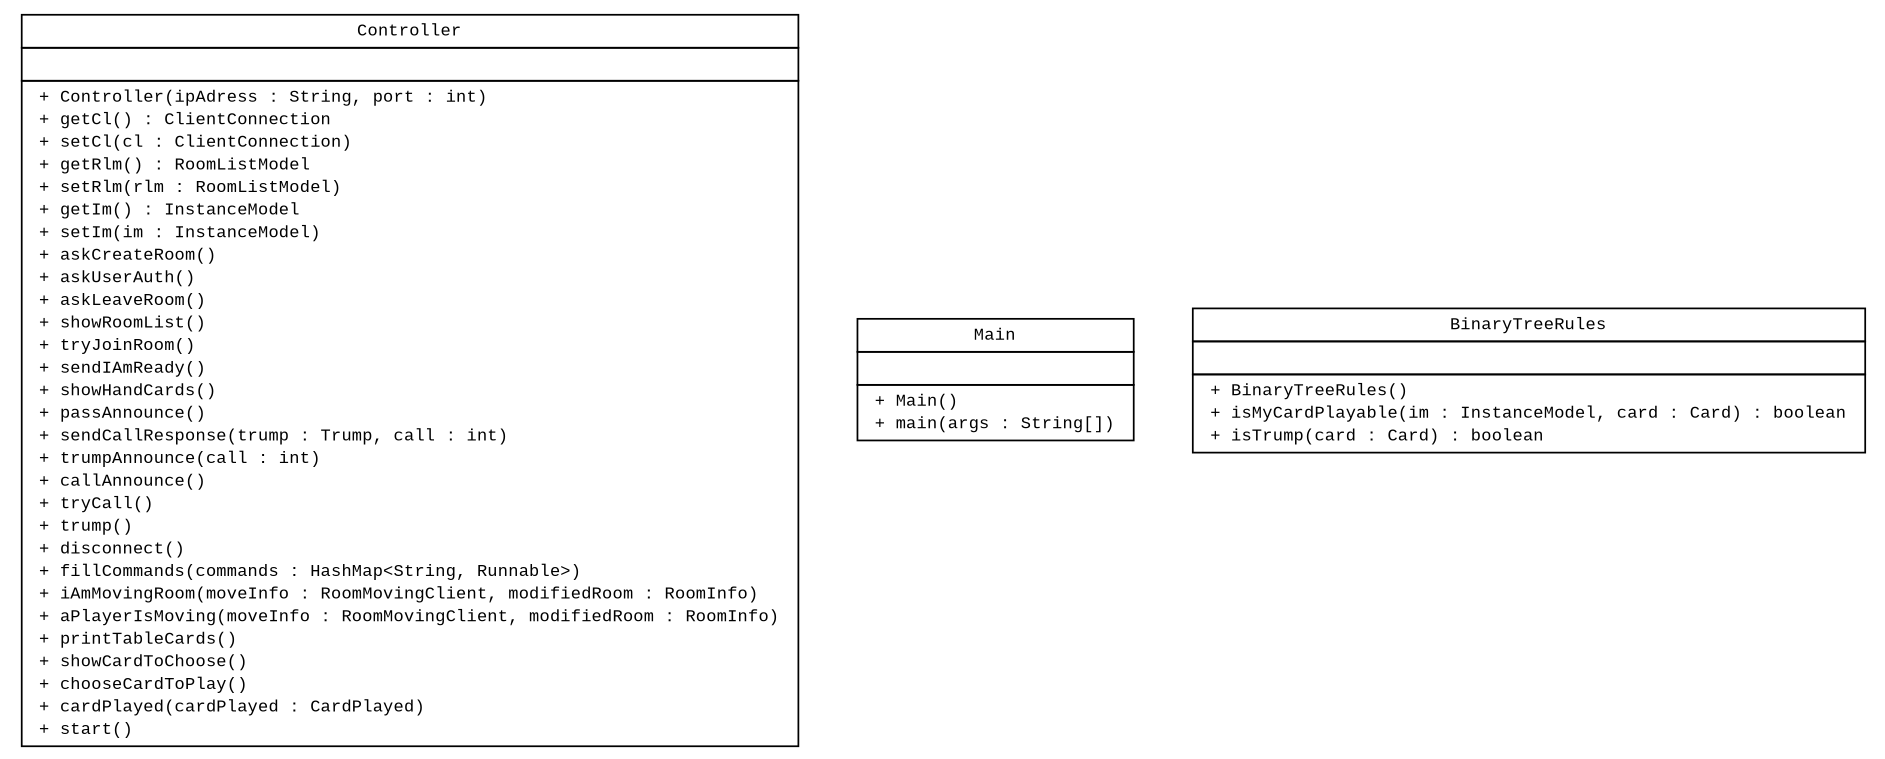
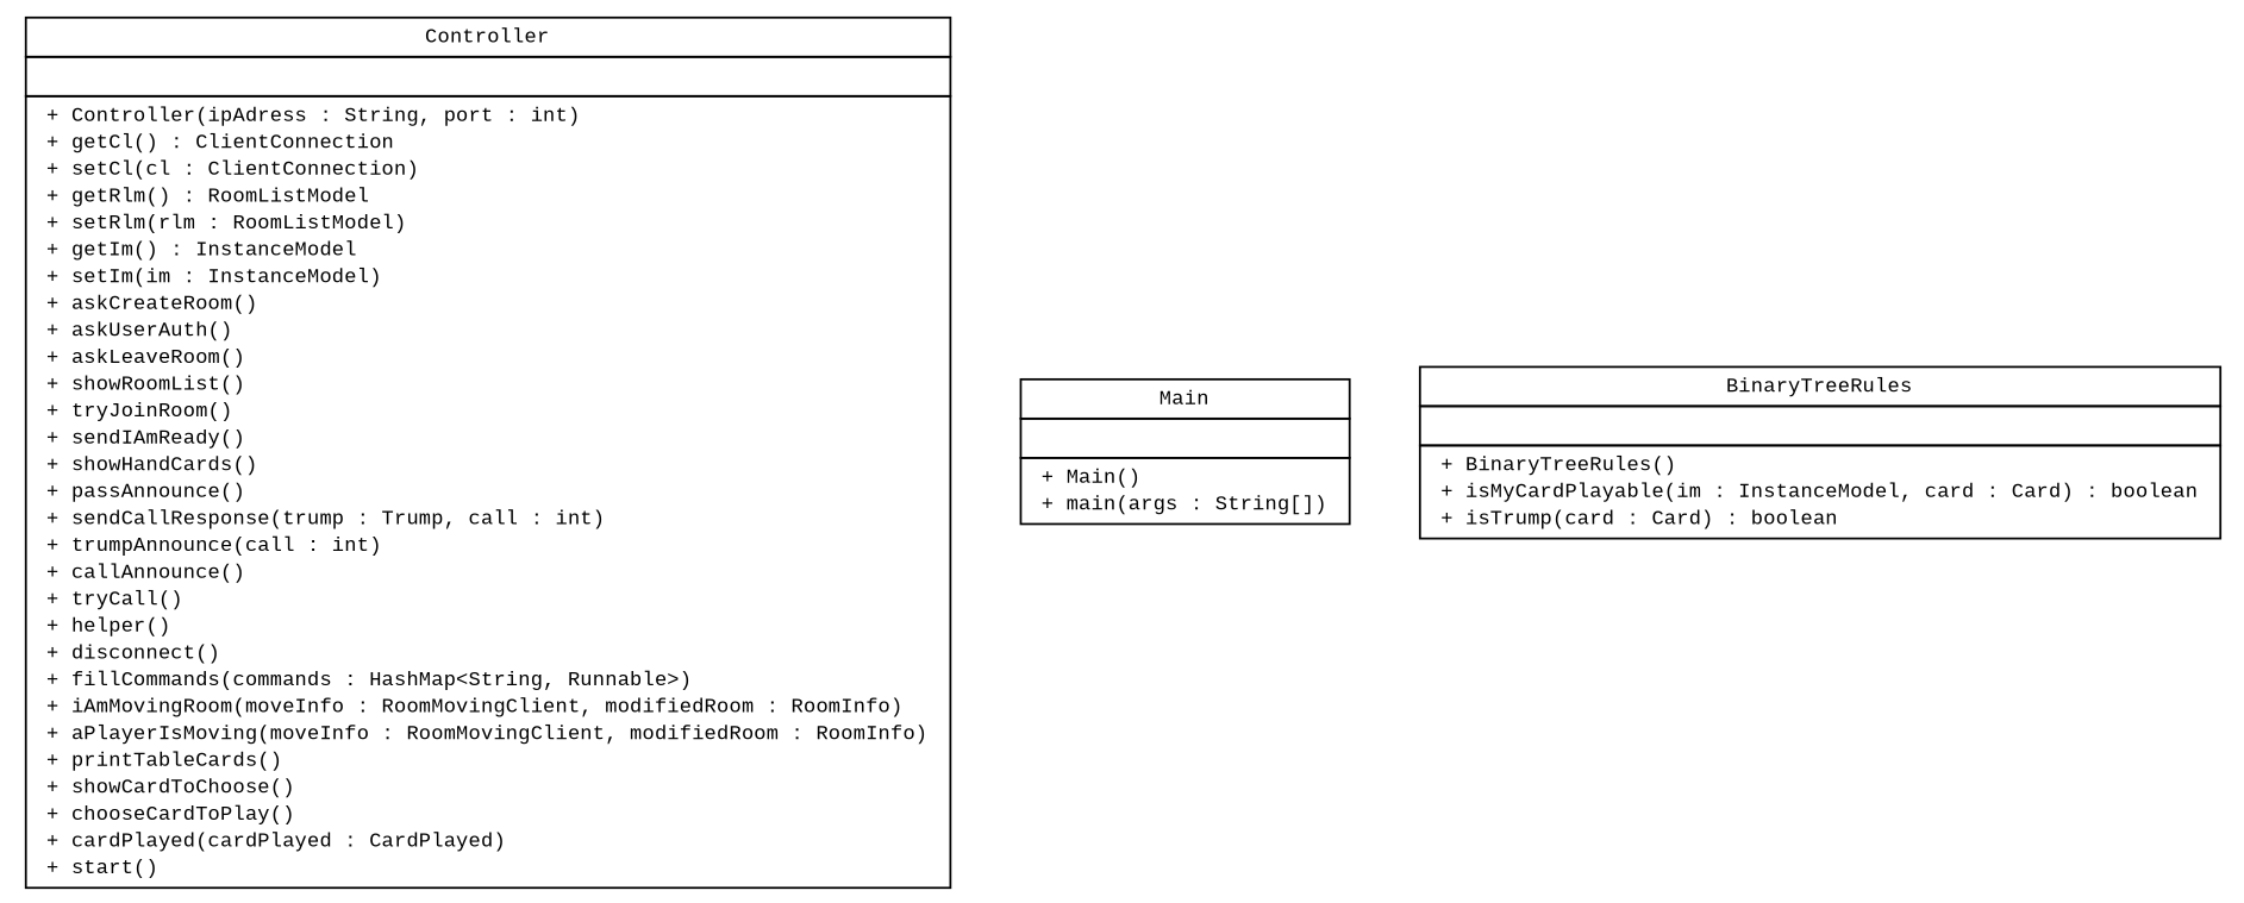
  digraph {
    nodesep=0.25
    ranksep=0.5
    fontname="Liberation Mono"
    node [fontcolor=black fontname="Liberation Mono" fontsize=10.0 shape=plaintext]
-   n1 [label=<<table title="Client.Controller" border="0" cellborder="1" cellspacing="0" cellpadding="2" port="p" href="./Controller.html"> 		<tr><td><table border="0" cellspacing="0" cellpadding="1"> <tr><td align="center" balign="center"> Controller </td></tr> 		</table></td></tr> 		<tr><td><table border="0" cellspacing="0" cellpadding="1"> <tr><td align="left" balign="left">  </td></tr> 		</table></td></tr> 		<tr><td><table border="0" cellspacing="0" cellpadding="1"> <tr><td align="left" balign="left"> + Controller(ipAdress : String, port : int) </td></tr> <tr><td align="left" balign="left"> + getCl() : ClientConnection </td></tr> <tr><td align="left" balign="left"> + setCl(cl : ClientConnection) </td></tr> <tr><td align="left" balign="left"> + getRlm() : RoomListModel </td></tr> <tr><td align="left" balign="left"> + setRlm(rlm : RoomListModel) </td></tr> <tr><td align="left" balign="left"> + getIm() : InstanceModel </td></tr> <tr><td align="left" balign="left"> + setIm(im : InstanceModel) </td></tr> <tr><td align="left" balign="left"> + askCreateRoom() </td></tr> <tr><td align="left" balign="left"> + askUserAuth() </td></tr> <tr><td align="left" balign="left"> + askLeaveRoom() </td></tr> <tr><td align="left" balign="left"> + showRoomList() </td></tr> <tr><td align="left" balign="left"> + tryJoinRoom() </td></tr> <tr><td align="left" balign="left"> + sendIAmReady() </td></tr> <tr><td align="left" balign="left"> + showHandCards() </td></tr> <tr><td align="left" balign="left"> + passAnnounce() </td></tr> <tr><td align="left" balign="left"> + sendCallResponse(trump : Trump, call : int) </td></tr> <tr><td align="left" balign="left"> + trumpAnnounce(call : int) </td></tr> <tr><td align="left" balign="left"> + callAnnounce() </td></tr> <tr><td align="left" balign="left"> + tryCall() </td></tr> <tr><td align="left" balign="left"> + trump() </td></tr> <tr><td align="left" balign="left"> + disconnect() </td></tr> <tr><td align="left" balign="left"> + fillCommands(commands : HashMap&lt;String, Runnable&gt;) </td></tr> <tr><td align="left" balign="left"> + iAmMovingRoom(moveInfo : RoomMovingClient, modifiedRoom : RoomInfo) </td></tr> <tr><td align="left" balign="left"> + aPlayerIsMoving(moveInfo : RoomMovingClient, modifiedRoom : RoomInfo) </td></tr> <tr><td align="left" balign="left"> + printTableCards() </td></tr> <tr><td align="left" balign="left"> + showCardToChoose() </td></tr> <tr><td align="left" balign="left"> + chooseCardToPlay() </td></tr> <tr><td align="left" balign="left"> + cardPlayed(cardPlayed : CardPlayed) </td></tr> <tr><td align="left" balign="left"> + start() </td></tr> 		</table></td></tr> 		</table>>]
+   n1 [label=<<table title="Client.Controller" border="0" cellborder="1" cellspacing="0" cellpadding="2" port="p" href="./Controller.html"> 		<tr><td><table border="0" cellspacing="0" cellpadding="1"> <tr><td align="center" balign="center"> Controller </td></tr> 		</table></td></tr> 		<tr><td><table border="0" cellspacing="0" cellpadding="1"> <tr><td align="left" balign="left">  </td></tr> 		</table></td></tr> 		<tr><td><table border="0" cellspacing="0" cellpadding="1"> <tr><td align="left" balign="left"> + Controller(ipAdress : String, port : int) </td></tr> <tr><td align="left" balign="left"> + getCl() : ClientConnection </td></tr> <tr><td align="left" balign="left"> + setCl(cl : ClientConnection) </td></tr> <tr><td align="left" balign="left"> + getRlm() : RoomListModel </td></tr> <tr><td align="left" balign="left"> + setRlm(rlm : RoomListModel) </td></tr> <tr><td align="left" balign="left"> + getIm() : InstanceModel </td></tr> <tr><td align="left" balign="left"> + setIm(im : InstanceModel) </td></tr> <tr><td align="left" balign="left"> + askCreateRoom() </td></tr> <tr><td align="left" balign="left"> + askUserAuth() </td></tr> <tr><td align="left" balign="left"> + askLeaveRoom() </td></tr> <tr><td align="left" balign="left"> + showRoomList() </td></tr> <tr><td align="left" balign="left"> + tryJoinRoom() </td></tr> <tr><td align="left" balign="left"> + sendIAmReady() </td></tr> <tr><td align="left" balign="left"> + showHandCards() </td></tr> <tr><td align="left" balign="left"> + passAnnounce() </td></tr> <tr><td align="left" balign="left"> + sendCallResponse(trump : Trump, call : int) </td></tr> <tr><td align="left" balign="left"> + trumpAnnounce(call : int) </td></tr> <tr><td align="left" balign="left"> + callAnnounce() </td></tr> <tr><td align="left" balign="left"> + tryCall() </td></tr> <tr><td align="left" balign="left"> + helper() </td></tr> <tr><td align="left" balign="left"> + disconnect() </td></tr> <tr><td align="left" balign="left"> + fillCommands(commands : HashMap&lt;String, Runnable&gt;) </td></tr> <tr><td align="left" balign="left"> + iAmMovingRoom(moveInfo : RoomMovingClient, modifiedRoom : RoomInfo) </td></tr> <tr><td align="left" balign="left"> + aPlayerIsMoving(moveInfo : RoomMovingClient, modifiedRoom : RoomInfo) </td></tr> <tr><td align="left" balign="left"> + printTableCards() </td></tr> <tr><td align="left" balign="left"> + showCardToChoose() </td></tr> <tr><td align="left" balign="left"> + chooseCardToPlay() </td></tr> <tr><td align="left" balign="left"> + cardPlayed(cardPlayed : CardPlayed) </td></tr> <tr><td align="left" balign="left"> + start() </td></tr> 		</table></td></tr> 		</table>>]
    n2 [label=<<table title="Client.Main" border="0" cellborder="1" cellspacing="0" cellpadding="2" port="p" href="./Main.html"> 		<tr><td><table border="0" cellspacing="0" cellpadding="1"> <tr><td align="center" balign="center"> Main </td></tr> 		</table></td></tr> 		<tr><td><table border="0" cellspacing="0" cellpadding="1"> <tr><td align="left" balign="left">  </td></tr> 		</table></td></tr> 		<tr><td><table border="0" cellspacing="0" cellpadding="1"> <tr><td align="left" balign="left"> + Main() </td></tr> <tr><td align="left" balign="left"> + main(args : String[]) </td></tr> 		</table></td></tr> 		</table>>]
    n3 [label=<<table title="Client.BinaryTreeRules" border="0" cellborder="1" cellspacing="0" cellpadding="2" port="p" href="./BinaryTreeRules.html"> 		<tr><td><table border="0" cellspacing="0" cellpadding="1"> <tr><td align="center" balign="center"> BinaryTreeRules </td></tr> 		</table></td></tr> 		<tr><td><table border="0" cellspacing="0" cellpadding="1"> <tr><td align="left" balign="left">  </td></tr> 		</table></td></tr> 		<tr><td><table border="0" cellspacing="0" cellpadding="1"> <tr><td align="left" balign="left"> + BinaryTreeRules() </td></tr> <tr><td align="left" balign="left"> + isMyCardPlayable(im : InstanceModel, card : Card) : boolean </td></tr> <tr><td align="left" balign="left"> + isTrump(card : Card) : boolean </td></tr> 		</table></td></tr> 		</table>>]
  }
